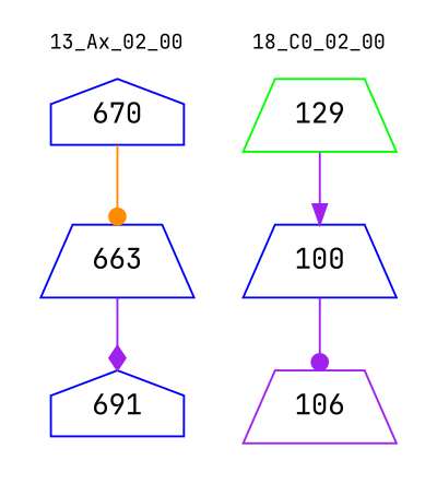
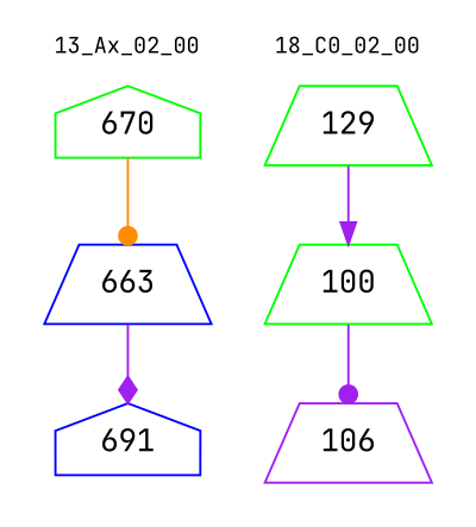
  digraph {
    fontname="JetBrains Mono"
    node [color=blue fontname="JetBrains Mono" shape=trapezium]
    edge [arrowhead=dot color=purple fontname="JetBrains Mono"]
-   n1 [label=670 shape=house]
+   n1 [color=green label=670 shape=house]
    n2 [label=663]
    n3 [label=691 shape=house]
    n4 [color=green label=129]
-   n5 [label=100]
+   n5 [color=green label=100]
    n6 [color=purple label=106]
    subgraph cluster_1 {
      color=white
      fontsize=10
      label="13_Ax_02_00"
      n1
      n2
      n3
    }
    subgraph cluster_2 {
      color=white
      fontsize=10
      label="18_C0_02_00"
      n4
      n5
      n6
    }
    n1 -> n2 [color=darkorange]
    n2 -> n3 [arrowhead=diamond]
    n4 -> n5 [arrowhead=normal]
    n5 -> n6
  }
